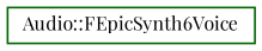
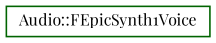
  digraph {
    rankdir=LR
    fontname="Playfair Display"
-   n1 [color=darkgreen fillcolor=white fontname="Playfair Display" fontsize=10 height=0.2 label="Audio::FEpicSynth6Voice" shape=box style=filled width=0.4]
+   n1 [color=darkgreen fillcolor=white fontname="Playfair Display" fontsize=10 height=0.2 label="Audio::FEpicSynth1Voice" shape=box style=filled width=0.4]
  }
